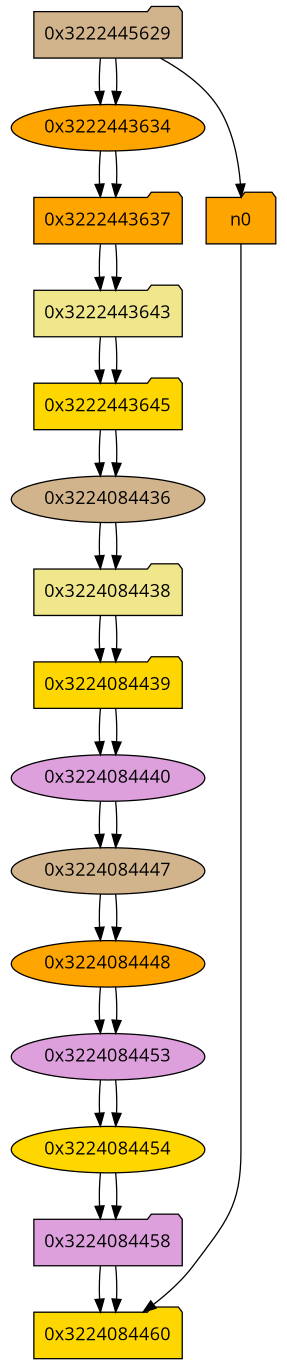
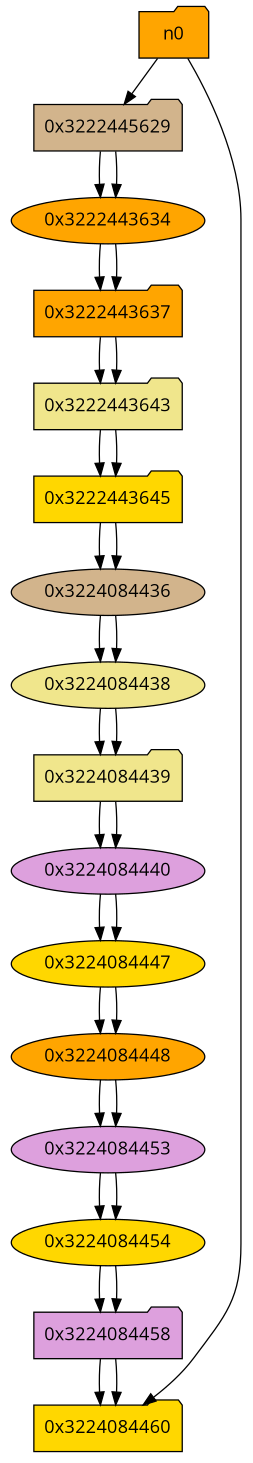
  digraph {
    fontname="Open Sans"
    node [fillcolor=orange fontname="Open Sans" shape=folder style=filled]
    edge [fontname="Open Sans"]
    n1 [fillcolor=tan label="0x3222445629"]
    n2 [label="0x3222443634" shape=ellipse]
    n3 [label="0x3222443637"]
    n4 [fillcolor=khaki label="0x3222443643"]
    n5 [fillcolor=gold label="0x3222443645"]
    n6 [fillcolor=tan label="0x3224084436" shape=ellipse]
-   n7 [fillcolor=khaki label="0x3224084438"]
-   n8 [fillcolor=gold label="0x3224084439"]
+   n7 [fillcolor=khaki label="0x3224084438" shape=ellipse]
+   n8 [fillcolor=khaki label="0x3224084439"]
    n9 [fillcolor=plum label="0x3224084440" shape=ellipse]
-   n10 [fillcolor=tan label="0x3224084447" shape=ellipse]
+   n10 [fillcolor=gold label="0x3224084447" shape=ellipse]
    n11 [label="0x3224084448" shape=ellipse]
    n12 [fillcolor=plum label="0x3224084453" shape=ellipse]
    n13 [fillcolor=gold label="0x3224084454" shape=ellipse]
    n14 [fillcolor=plum label="0x3224084458"]
    n15 [fillcolor=gold label="0x3224084460"]
    n0
    n1 -> n2
    n1 -> n2
    n2 -> n3
    n2 -> n3
    n3 -> n4
    n3 -> n4
    n4 -> n5
    n4 -> n5
    n5 -> n6
    n5 -> n6
    n6 -> n7
    n6 -> n7
    n7 -> n8
    n7 -> n8
    n8 -> n9
    n8 -> n9
    n9 -> n10
    n9 -> n10
    n10 -> n11
    n10 -> n11
    n11 -> n12
    n11 -> n12
    n12 -> n13
    n12 -> n13
    n13 -> n14
    n13 -> n14
    n14 -> n15
    n14 -> n15
-   n1 -> n0
+   n0 -> n1
    n0 -> n15
  }
